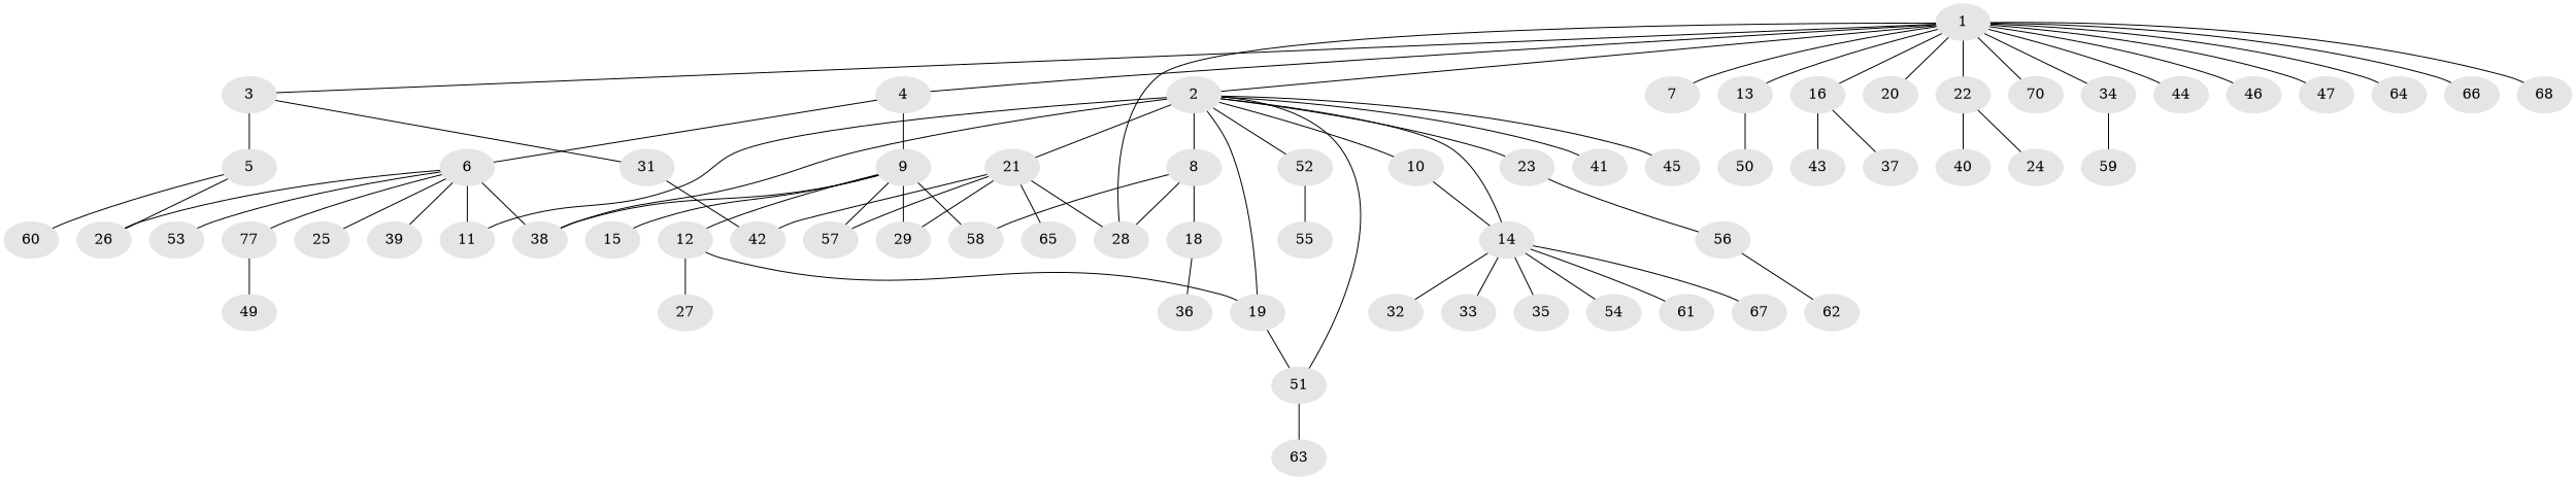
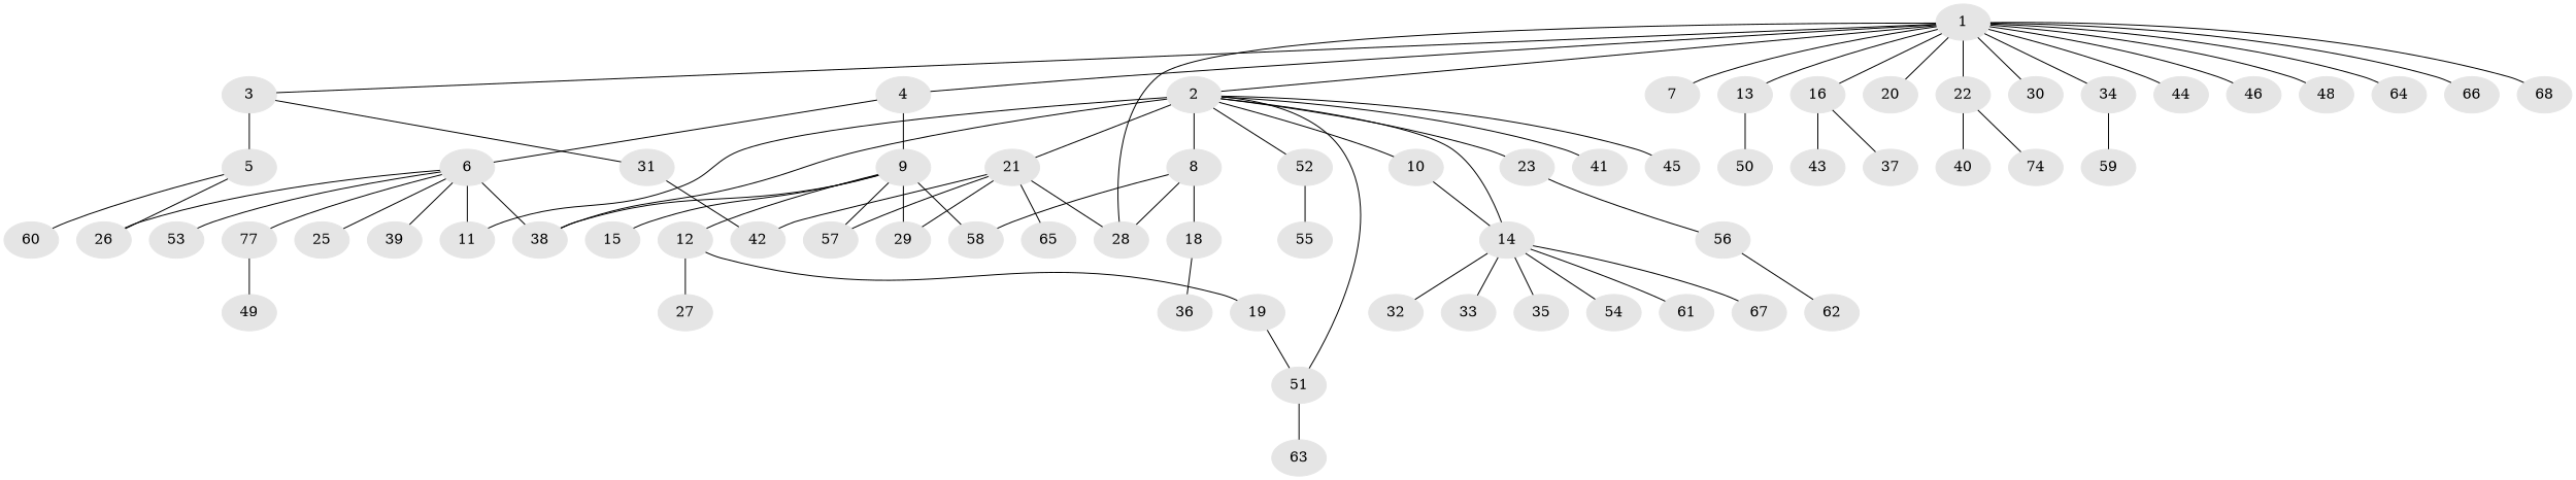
  graph {
    node [color=gray90 style=filled]
    edge [weight=1.0]
    1
    2
    3
    4
    7
    13
    16
    20
    22
    28
-   30 [label=70]
+   30
    34
    44
    46
-   48 [label=47]
+   48
    64
    66
    68
    8
    10
    11
    14
    19
    21
    23
    38
    41
    45
    51
    52
    5
    31
    6
    9
    50
    37
    43
-   24
+   24 [label=74]
    40
    59
    18
    58
    32
    33
    35
    54
    61
    67
    29
    57
    42
    65
    56
    63
    55
    26
    60
    n58 [label=77]
    25
    39
    53
    12
    15
    49
    36
    27
    62
    1 -- 2
    1 -- 3
    1 -- 4
    1 -- 7
    1 -- 13
    1 -- 16
    1 -- 20
    1 -- 22
    1 -- 28
    1 -- 30
    1 -- 34
    1 -- 44
    1 -- 46
    1 -- 48
    1 -- 64
    1 -- 66
    1 -- 68
    2 -- 8 [weight=8.0]
    2 -- 10
    2 -- 11
    2 -- 14
-   2 -- 19
    2 -- 21
    2 -- 23
    2 -- 38
    2 -- 41
    2 -- 45
    2 -- 51
    2 -- 52
    3 -- 5 [weight=3.0]
    3 -- 31
    4 -- 6
    4 -- 9
    13 -- 50
    16 -- 37
    16 -- 43
    22 -- 24
    22 -- 40
    34 -- 59
    8 -- 28
    8 -- 18
    8 -- 58
    10 -- 14
    14 -- 32
    14 -- 33
    14 -- 35
    14 -- 54
    14 -- 61
    14 -- 67
    19 -- 51
    21 -- 28
    21 -- 29
    21 -- 57
    21 -- 42
    21 -- 65
    23 -- 56
    51 -- 63 [weight=2.0]
    52 -- 55
    5 -- 26
    5 -- 60
    31 -- 42
    6 -- 11 [weight=5.0]
    6 -- 38
    6 -- 26
    6 -- n58
    6 -- 25
    6 -- 39
    6 -- 53
    9 -- 38
    9 -- 58 [weight=4.0]
    9 -- 29
    9 -- 57
    9 -- 12
    9 -- 15
    18 -- 36
    56 -- 62
    n58 -- 49
    12 -- 19
    12 -- 27
  }
